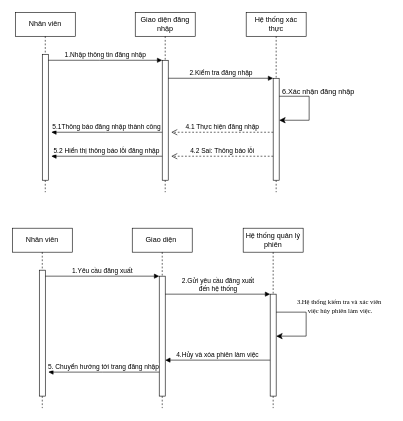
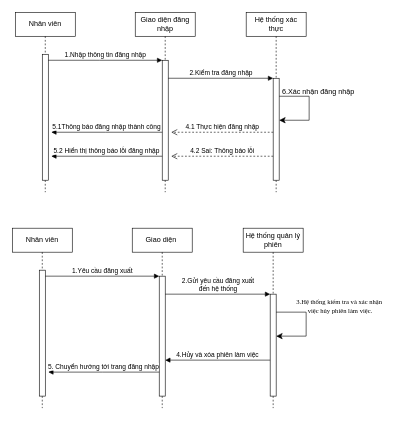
  <mxCell id="0" />
  <mxCell id="1" parent="0" />
  <mxCell id="2" value="Nhân viên" style="shape=umlLifeline;perimeter=lifelinePerimeter;whiteSpace=wrap;html=1;container=0;dropTarget=0;collapsible=0;recursiveResize=0;outlineConnect=0;portConstraint=eastwest;newEdgeStyle={&quot;edgeStyle&quot;:&quot;elbowEdgeStyle&quot;,&quot;elbow&quot;:&quot;vertical&quot;,&quot;curved&quot;:0,&quot;rounded&quot;:0};" vertex="1" parent="1"><mxGeometry x="25" y="20" width="100" height="300" as="geometry" /></mxCell>
  <mxCell id="3" value="" style="html=1;points=[];perimeter=orthogonalPerimeter;outlineConnect=0;targetShapes=umlLifeline;portConstraint=eastwest;newEdgeStyle={&quot;edgeStyle&quot;:&quot;elbowEdgeStyle&quot;,&quot;elbow&quot;:&quot;vertical&quot;,&quot;curved&quot;:0,&quot;rounded&quot;:0};" vertex="1" parent="2"><mxGeometry x="45" y="70" width="10" height="210" as="geometry" /></mxCell>
  <mxCell id="4" value="Giao diện đăng nhập" style="shape=umlLifeline;perimeter=lifelinePerimeter;whiteSpace=wrap;html=1;container=0;dropTarget=0;collapsible=0;recursiveResize=0;outlineConnect=0;portConstraint=eastwest;newEdgeStyle={&quot;edgeStyle&quot;:&quot;elbowEdgeStyle&quot;,&quot;elbow&quot;:&quot;vertical&quot;,&quot;curved&quot;:0,&quot;rounded&quot;:0};" vertex="1" parent="1"><mxGeometry x="225" y="20" width="100" height="300" as="geometry" /></mxCell>
  <mxCell id="5" value="" style="html=1;points=[];perimeter=orthogonalPerimeter;outlineConnect=0;targetShapes=umlLifeline;portConstraint=eastwest;newEdgeStyle={&quot;edgeStyle&quot;:&quot;elbowEdgeStyle&quot;,&quot;elbow&quot;:&quot;vertical&quot;,&quot;curved&quot;:0,&quot;rounded&quot;:0};" vertex="1" parent="4"><mxGeometry x="45" y="80" width="10" height="200" as="geometry" /></mxCell>
  <mxCell id="6" value="1.Nhập thông tin đăng nhập" style="html=1;verticalAlign=bottom;endArrow=block;edgeStyle=elbowEdgeStyle;elbow=vertical;curved=0;rounded=0;" edge="1" parent="1" source="3" target="5"><mxGeometry relative="1" as="geometry"><mxPoint x="180" y="110" as="sourcePoint" /><Array as="points"><mxPoint x="165" y="100" /></Array></mxGeometry></mxCell>
  <mxCell id="7" value="5.1Thông báo đăng nhập thành công" style="html=1;verticalAlign=bottom;endArrow=block;edgeStyle=elbowEdgeStyle;elbow=vertical;curved=0;rounded=0;" edge="1" parent="1"><mxGeometry relative="1" as="geometry"><mxPoint x="270" y="220" as="sourcePoint" /><Array as="points"><mxPoint x="175" y="220" /></Array><mxPoint x="85" y="220" as="targetPoint" /></mxGeometry></mxCell>
  <mxCell id="8" value="Hệ thống xác thực" style="shape=umlLifeline;perimeter=lifelinePerimeter;whiteSpace=wrap;html=1;container=0;dropTarget=0;collapsible=0;recursiveResize=0;outlineConnect=0;portConstraint=eastwest;newEdgeStyle={&quot;edgeStyle&quot;:&quot;elbowEdgeStyle&quot;,&quot;elbow&quot;:&quot;vertical&quot;,&quot;curved&quot;:0,&quot;rounded&quot;:0};" vertex="1" parent="1"><mxGeometry x="410" y="20" width="100" height="300" as="geometry" /></mxCell>
  <mxCell id="9" value="" style="html=1;points=[];perimeter=orthogonalPerimeter;outlineConnect=0;targetShapes=umlLifeline;portConstraint=eastwest;newEdgeStyle={&quot;edgeStyle&quot;:&quot;elbowEdgeStyle&quot;,&quot;elbow&quot;:&quot;vertical&quot;,&quot;curved&quot;:0,&quot;rounded&quot;:0};" vertex="1" parent="8"><mxGeometry x="45" y="110" width="10" height="170" as="geometry" /></mxCell>
  <mxCell id="10" value="2.Kiểm tra đăng nhập" style="html=1;verticalAlign=bottom;endArrow=block;edgeStyle=elbowEdgeStyle;elbow=vertical;curved=0;rounded=0;" edge="1" parent="1" source="5" target="9"><mxGeometry relative="1" as="geometry"><mxPoint x="285" y="130" as="sourcePoint" /><Array as="points"><mxPoint x="370" y="130" /></Array><mxPoint x="435" y="130" as="targetPoint" /></mxGeometry></mxCell>
  <mxCell id="11" value="" style="edgeStyle=elbowEdgeStyle;elbow=horizontal;endArrow=classic;html=1;curved=0;rounded=0;endSize=8;startSize=8;" edge="1" parent="1"><mxGeometry width="50" height="50" relative="1" as="geometry"><mxPoint x="465" y="160" as="sourcePoint" /><mxPoint x="465" y="200" as="targetPoint" /><Array as="points"><mxPoint x="515" y="180" /></Array></mxGeometry></mxCell>
  <mxCell id="12" value="6.Xác nhận đăng nhập&lt;div&gt;&lt;br&gt;&lt;/div&gt;" style="text;html=1;align=center;verticalAlign=middle;resizable=0;points=[];autosize=1;strokeColor=none;fillColor=none;" vertex="1" parent="1"><mxGeometry x="460" y="140" width="140" height="40" as="geometry" /></mxCell>
  <mxCell id="13" value="4.1 Thực hiện đăng nhập" style="html=1;verticalAlign=bottom;endArrow=open;dashed=1;endSize=8;curved=0;rounded=0;" edge="1" parent="1"><mxGeometry relative="1" as="geometry"><mxPoint x="455" y="220" as="sourcePoint" /><mxPoint x="285" y="220" as="targetPoint" /><Array as="points"><mxPoint x="395.5" y="220" /></Array></mxGeometry></mxCell>
  <mxCell id="14" value="4.2 Sai: Thông báo lỗi" style="html=1;verticalAlign=bottom;endArrow=open;dashed=1;endSize=8;curved=0;rounded=0;" edge="1" parent="1"><mxGeometry relative="1" as="geometry"><mxPoint x="455" y="260" as="sourcePoint" /><mxPoint x="285" y="260" as="targetPoint" /><Array as="points"><mxPoint x="395.5" y="260" /></Array><mxPoint as="offset" /></mxGeometry></mxCell>
  <mxCell id="15" value="5.2 Hiển thị thông báo lỗi đăng nhập" style="html=1;verticalAlign=bottom;endArrow=block;edgeStyle=elbowEdgeStyle;elbow=horizontal;curved=0;rounded=0;" edge="1" parent="1"><mxGeometry relative="1" as="geometry"><mxPoint x="270" y="260" as="sourcePoint" /><Array as="points"><mxPoint x="175" y="260" /></Array><mxPoint x="85" y="260" as="targetPoint" /></mxGeometry></mxCell>
  <mxCell id="16" value="Nhân viên" style="shape=umlLifeline;perimeter=lifelinePerimeter;whiteSpace=wrap;html=1;container=0;dropTarget=0;collapsible=0;recursiveResize=0;outlineConnect=0;portConstraint=eastwest;newEdgeStyle={&quot;edgeStyle&quot;:&quot;elbowEdgeStyle&quot;,&quot;elbow&quot;:&quot;vertical&quot;,&quot;curved&quot;:0,&quot;rounded&quot;:0};" vertex="1" parent="1"><mxGeometry x="20" y="380" width="100" height="300" as="geometry" /></mxCell>
  <mxCell id="17" value="" style="html=1;points=[];perimeter=orthogonalPerimeter;outlineConnect=0;targetShapes=umlLifeline;portConstraint=eastwest;newEdgeStyle={&quot;edgeStyle&quot;:&quot;elbowEdgeStyle&quot;,&quot;elbow&quot;:&quot;vertical&quot;,&quot;curved&quot;:0,&quot;rounded&quot;:0};" vertex="1" parent="16"><mxGeometry x="45" y="70" width="10" height="210" as="geometry" /></mxCell>
  <mxCell id="18" value="Giao diện&amp;nbsp;" style="shape=umlLifeline;perimeter=lifelinePerimeter;whiteSpace=wrap;html=1;container=0;dropTarget=0;collapsible=0;recursiveResize=0;outlineConnect=0;portConstraint=eastwest;newEdgeStyle={&quot;edgeStyle&quot;:&quot;elbowEdgeStyle&quot;,&quot;elbow&quot;:&quot;vertical&quot;,&quot;curved&quot;:0,&quot;rounded&quot;:0};" vertex="1" parent="1"><mxGeometry x="220" y="380" width="100" height="300" as="geometry" /></mxCell>
  <mxCell id="19" value="" style="html=1;points=[];perimeter=orthogonalPerimeter;outlineConnect=0;targetShapes=umlLifeline;portConstraint=eastwest;newEdgeStyle={&quot;edgeStyle&quot;:&quot;elbowEdgeStyle&quot;,&quot;elbow&quot;:&quot;vertical&quot;,&quot;curved&quot;:0,&quot;rounded&quot;:0};" vertex="1" parent="18"><mxGeometry x="45" y="80" width="10" height="200" as="geometry" /></mxCell>
  <mxCell id="20" value="1.Yêu cầu đăng xuất" style="html=1;verticalAlign=bottom;endArrow=block;edgeStyle=elbowEdgeStyle;elbow=vertical;curved=0;rounded=0;" edge="1" parent="1" source="17" target="19"><mxGeometry relative="1" as="geometry"><mxPoint x="175" y="470" as="sourcePoint" /><Array as="points"><mxPoint x="160" y="460" /></Array></mxGeometry></mxCell>
  <mxCell id="21" value="Hệ thống quản lý phiên" style="shape=umlLifeline;perimeter=lifelinePerimeter;whiteSpace=wrap;html=1;container=0;dropTarget=0;collapsible=0;recursiveResize=0;outlineConnect=0;portConstraint=eastwest;newEdgeStyle={&quot;edgeStyle&quot;:&quot;elbowEdgeStyle&quot;,&quot;elbow&quot;:&quot;vertical&quot;,&quot;curved&quot;:0,&quot;rounded&quot;:0};" vertex="1" parent="1"><mxGeometry x="405" y="380" width="100" height="300" as="geometry" /></mxCell>
  <mxCell id="22" value="" style="html=1;points=[];perimeter=orthogonalPerimeter;outlineConnect=0;targetShapes=umlLifeline;portConstraint=eastwest;newEdgeStyle={&quot;edgeStyle&quot;:&quot;elbowEdgeStyle&quot;,&quot;elbow&quot;:&quot;vertical&quot;,&quot;curved&quot;:0,&quot;rounded&quot;:0};" vertex="1" parent="21"><mxGeometry x="45" y="110" width="10" height="170" as="geometry" /></mxCell>
  <mxCell id="23" value="2.Gửi yêu cầu đăng xuất&lt;div&gt;đến hệ thống&lt;/div&gt;" style="html=1;verticalAlign=bottom;endArrow=block;edgeStyle=elbowEdgeStyle;elbow=vertical;curved=0;rounded=0;" edge="1" parent="1" source="19" target="22"><mxGeometry relative="1" as="geometry"><mxPoint x="280" y="490" as="sourcePoint" /><Array as="points"><mxPoint x="365" y="490" /></Array><mxPoint x="430" y="490" as="targetPoint" /></mxGeometry></mxCell>
  <mxCell id="24" value="" style="edgeStyle=elbowEdgeStyle;elbow=horizontal;endArrow=classic;html=1;curved=0;rounded=0;endSize=8;startSize=8;" edge="1" parent="1"><mxGeometry width="50" height="50" relative="1" as="geometry"><mxPoint x="460" y="520" as="sourcePoint" /><mxPoint x="460" y="560" as="targetPoint" /><Array as="points"><mxPoint x="510" y="540" /></Array></mxGeometry></mxCell>
  <mxCell id="25" value="5. Chuyển hướng tới trang đăng nhập" style="html=1;verticalAlign=bottom;endArrow=block;edgeStyle=elbowEdgeStyle;elbow=horizontal;curved=0;rounded=0;" edge="1" parent="1"><mxGeometry relative="1" as="geometry"><mxPoint x="265" y="620" as="sourcePoint" /><Array as="points"><mxPoint x="170" y="620" /></Array><mxPoint x="80" y="620" as="targetPoint" /></mxGeometry></mxCell>
- <mxCell id="26" value="&lt;span style=&quot;font-family: &amp;quot;Times New Roman&amp;quot;, serif;&quot;&gt;&lt;font style=&quot;font-size: 11px;&quot;&gt;3.Hệ thống kiểm tra và xác viên&lt;/font&gt;&lt;/span&gt;&lt;div&gt;&lt;span style=&quot;font-family: &amp;quot;Times New Roman&amp;quot;, serif;&quot;&gt;&lt;font style=&quot;font-size: 11px;&quot;&gt;&amp;nbsp;việc hủy phiên làm việc.&lt;/font&gt;&lt;/span&gt;&lt;/div&gt;" style="text;html=1;align=center;verticalAlign=middle;resizable=0;points=[];autosize=1;strokeColor=none;fillColor=none;" vertex="1" parent="1"><mxGeometry x="480" y="490" width="170" height="40" as="geometry" /></mxCell>
+ <mxCell id="26" value="&lt;span style=&quot;font-family: &amp;quot;Times New Roman&amp;quot;, serif;&quot;&gt;&lt;font style=&quot;font-size: 11px;&quot;&gt;3.Hệ thống kiểm tra và xác nhận&lt;/font&gt;&lt;/span&gt;&lt;div&gt;&lt;span style=&quot;font-family: &amp;quot;Times New Roman&amp;quot;, serif;&quot;&gt;&lt;font style=&quot;font-size: 11px;&quot;&gt;&amp;nbsp;việc hủy phiên làm việc.&lt;/font&gt;&lt;/span&gt;&lt;/div&gt;" style="text;html=1;align=center;verticalAlign=middle;resizable=0;points=[];autosize=1;strokeColor=none;fillColor=none;" vertex="1" parent="1"><mxGeometry x="480" y="490" width="170" height="40" as="geometry" /></mxCell>
  <mxCell id="27" value="4.Hủy và xóa phiên làm việc" style="html=1;verticalAlign=bottom;endArrow=block;edgeStyle=elbowEdgeStyle;elbow=vertical;curved=0;rounded=0;" edge="1" parent="1"><mxGeometry relative="1" as="geometry"><mxPoint x="450" y="600" as="sourcePoint" /><Array as="points"><mxPoint x="365" y="600" /></Array><mxPoint x="275" y="600" as="targetPoint" /></mxGeometry></mxCell>
